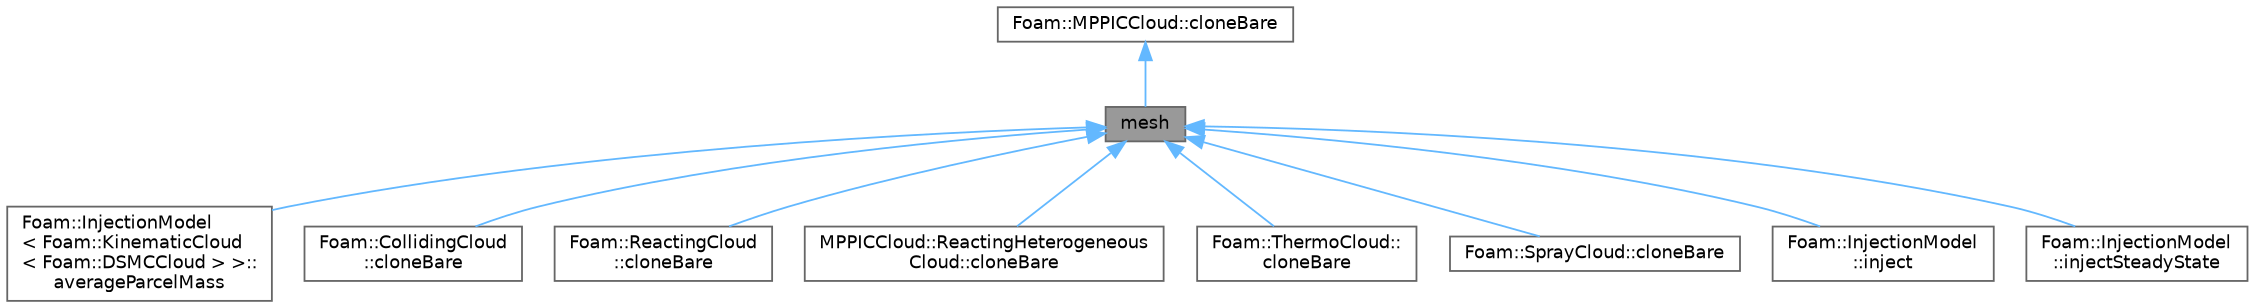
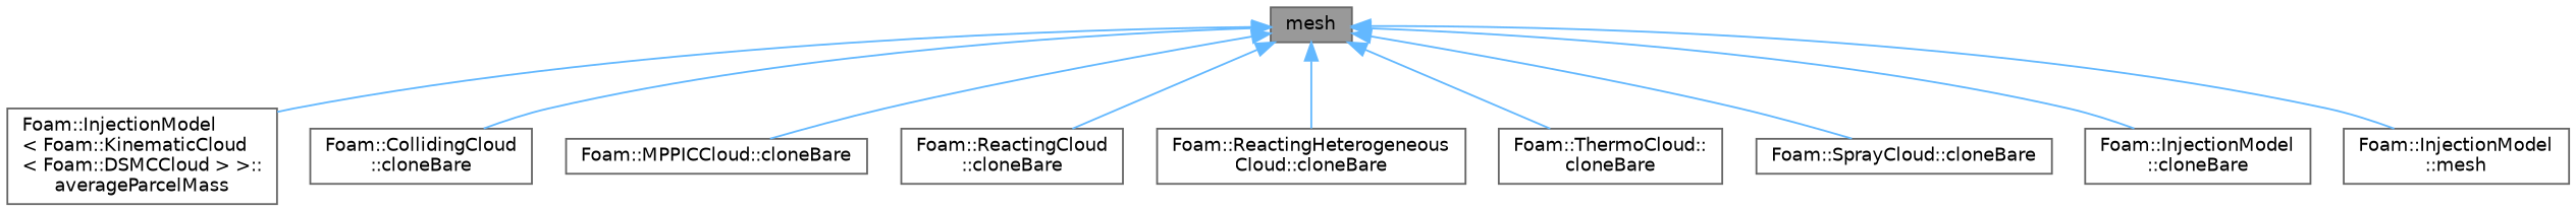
  digraph {
    fontname="DejaVu Sans"
    rankdir=TB
    node [color=grey40 fillcolor=white fontname="DejaVu Sans" fontsize=10 shape=box style=filled]
    edge [color=steelblue1 dir=back fontname="DejaVu Sans" fontsize=10 labelfontname=Helvetica labelfontsize=10 style=solid]
    n1 [color=gray40 fillcolor=grey60 fontcolor=black height=0.2 label=mesh width=0.4]
    n2 [height=0.2 label="Foam::InjectionModel\l\< Foam::KinematicCloud\l\< Foam::DSMCCloud \> \>::\laverageParcelMass" width=0.4]
    n3 [height=0.2 label="Foam::CollidingCloud\l::cloneBare" width=0.4]
    n4 [height=0.2 label="Foam::MPPICCloud::cloneBare" width=0.4]
    n5 [height=0.2 label="Foam::ReactingCloud\l::cloneBare" width=0.4]
-   n6 [height=0.2 label="MPPICCloud::ReactingHeterogeneous\lCloud::cloneBare" width=0.4]
+   n6 [height=0.2 label="Foam::ReactingHeterogeneous\lCloud::cloneBare" width=0.4]
    n7 [height=0.2 label="Foam::ThermoCloud::\lcloneBare" width=0.4]
    n8 [height=0.2 label="Foam::SprayCloud::cloneBare" width=0.4]
-   n9 [height=0.2 label="Foam::InjectionModel\l::inject" width=0.4]
-   n10 [height=0.2 label="Foam::InjectionModel\l::injectSteadyState" width=0.4]
+   n9 [height=0.2 label="Foam::InjectionModel\l::cloneBare" width=0.4]
+   n10 [height=0.2 label="Foam::InjectionModel\l::mesh" width=0.4]
    n1 -> n2
    n1 -> n3
-   n4 -> n1
+   n1 -> n4
    n1 -> n5
    n1 -> n6
    n1 -> n7
    n1 -> n8
    n1 -> n9
    n1 -> n10
  }
